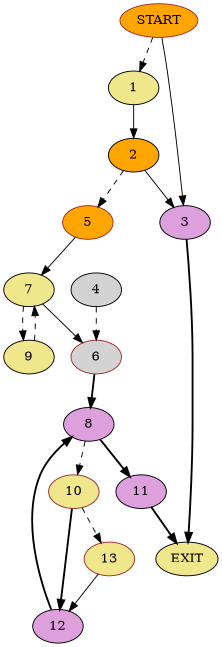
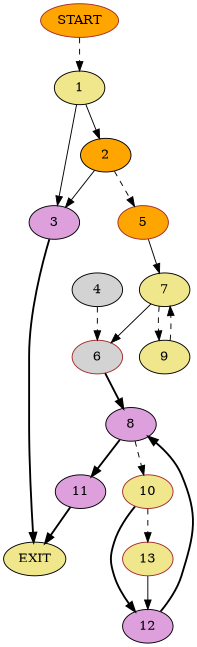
  digraph {
    node [color=black fillcolor=khaki style=filled]
    edge [style=dashed]
    n1 [color=brown fillcolor=orange label=START]
    1
    2 [fillcolor=orange]
    3 [fillcolor=plum]
    n5 [label=EXIT]
    5 [color=brown fillcolor=orange]
    4 [fillcolor=lightgrey]
    6 [color=brown fillcolor=lightgrey]
    7
    8 [fillcolor=plum]
    9
    10 [color=brown]
    11 [fillcolor=plum]
    12 [fillcolor=plum]
    13 [color=brown]
    n1 -> 1
    1 -> 2 [style=solid]
-   n1 -> 3 [style=solid]
+   1 -> 3 [style=solid]
    2 -> 3 [style=solid]
    2 -> 5
    3 -> n5 [style=bold]
    5 -> 7 [style=solid]
    4 -> 6
    6 -> 8 [style=bold]
    7 -> 6 [style=solid]
    7 -> 9
    8 -> 10
    8 -> 11 [style=bold]
    9 -> 7
    10 -> 12 [style=bold]
    10 -> 13
    11 -> n5 [style=bold]
    12 -> 8 [style=bold]
    13 -> 12 [style=solid]
  }
